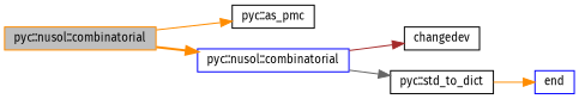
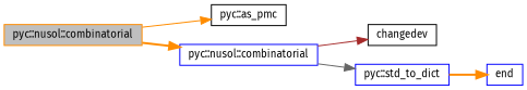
  digraph {
    fontname="Fira Sans"
    rankdir=LR
    node [color=black fillcolor=white fontname="Fira Sans" fontsize=10 shape=record style=filled]
    edge [color=darkorange fontname="Fira Sans" fontsize=10 labelfontname=Helvetica labelfontsize=10 style=solid]
    n1 [color=darkorange fillcolor=grey75 fontcolor=black height=0.2 label="pyc::nusol::combinatorial" width=0.4]
    n2 [height=0.2 label="pyc::as_pmc" width=0.4]
    n3 [color=blue height=0.2 label="pyc::nusol::combinatorial" width=0.4]
    n4 [height=0.2 label=changedev width=0.4]
-   n5 [height=0.2 label="pyc::std_to_dict" width=0.4]
+   n5 [color=blue height=0.2 label="pyc::std_to_dict" width=0.4]
    n6 [color=blue height=0.2 label=end width=0.4]
    n1 -> n2
    n1 -> n3 [style=bold]
    n3 -> n4 [color=brown]
    n3 -> n5 [color=gray40]
-   n5 -> n6
+   n5 -> n6 [style=bold]
  }
